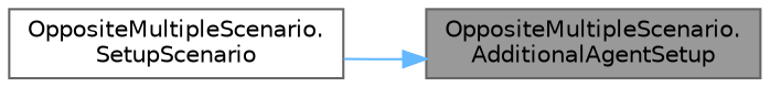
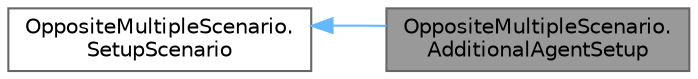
  digraph {
    rankdir=RL
    node [fontname=Helvetica fontsize=10 shape=box style=filled]
    n1 [color=gray40 fillcolor=grey60 fontcolor=black height=0.2 label="OppositeMultipleScenario.\lAdditionalAgentSetup" width=0.4]
    n2 [color=grey40 fillcolor=white height=0.2 label="OppositeMultipleScenario.\lSetupScenario" width=0.4]
-   n1 -> n2 [color=steelblue1 dir=back fontname=Helvetica fontsize=10 labelfontname=Helvetica labelfontsize=10 style=solid]
+   n2 -> n1 [color=steelblue1 dir=back fontname=Helvetica fontsize=10 labelfontname=Helvetica labelfontsize=10 style=solid]
  }
